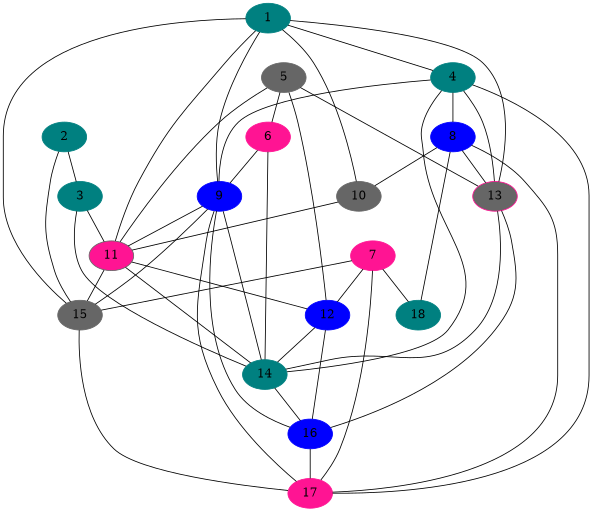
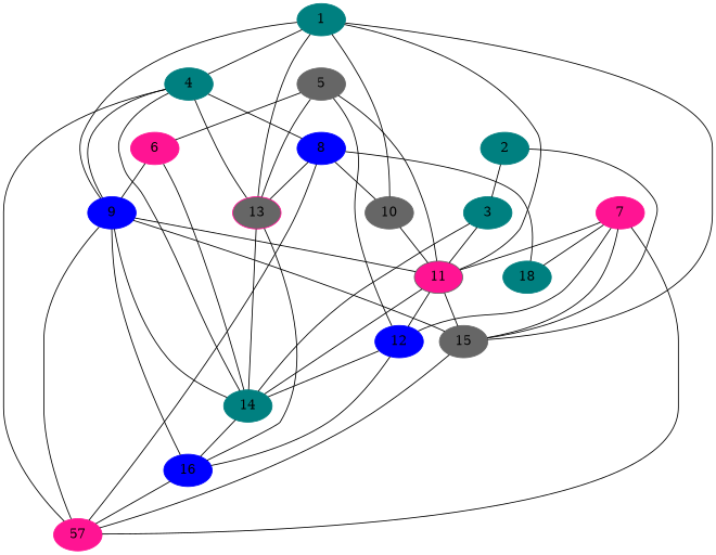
  graph {
    node [color=teal style=filled]
    edge [weight=1.0]
    1
    4
    9 [color=blue]
    10 [color=gray40]
    11 [color=gray40 fillcolor=deeppink]
    13 [color=deeppink fillcolor=gray40]
    15 [color=gray40]
    14
    8 [color=blue]
-   17 [color=deeppink]
+   17 [color=deeppink label=57]
    16 [color=blue]
    12 [color=blue]
    2
    3
    18
    5 [color=gray40]
    6 [color=deeppink]
    7 [color=deeppink]
    1 -- 4
    1 -- 9
    1 -- 10
    1 -- 11
    1 -- 13
    1 -- 15
    4 -- 9
    4 -- 13
    4 -- 14
    4 -- 8 [weight=4.0]
    4 -- 17 [weight=2.0]
    9 -- 11
    9 -- 15 [weight=2.0]
    9 -- 14 [weight=2.0]
    9 -- 17 [weight=3.0]
    9 -- 16 [weight=2.0]
    10 -- 11
    11 -- 15 [weight=2.0]
    11 -- 14 [weight=2.0]
    11 -- 12
    13 -- 14
    13 -- 16 [weight=2.0]
    15 -- 17
    14 -- 16
    8 -- 10
    8 -- 13 [weight=2.0]
    8 -- 17
    8 -- 18 [weight=2.0]
    16 -- 17 [weight=2.0]
    12 -- 14
    12 -- 16
    2 -- 15
    2 -- 3
    3 -- 11
    3 -- 14 [weight=2.0]
    5 -- 11 [weight=2.0]
    5 -- 13 [weight=2.0]
    5 -- 12
    5 -- 6
    6 -- 9 [weight=3.0]
    6 -- 14
+   7 -- 11 [weight=2.0]
    7 -- 15
    7 -- 17 [weight=2.0]
    7 -- 12
    7 -- 18
  }
